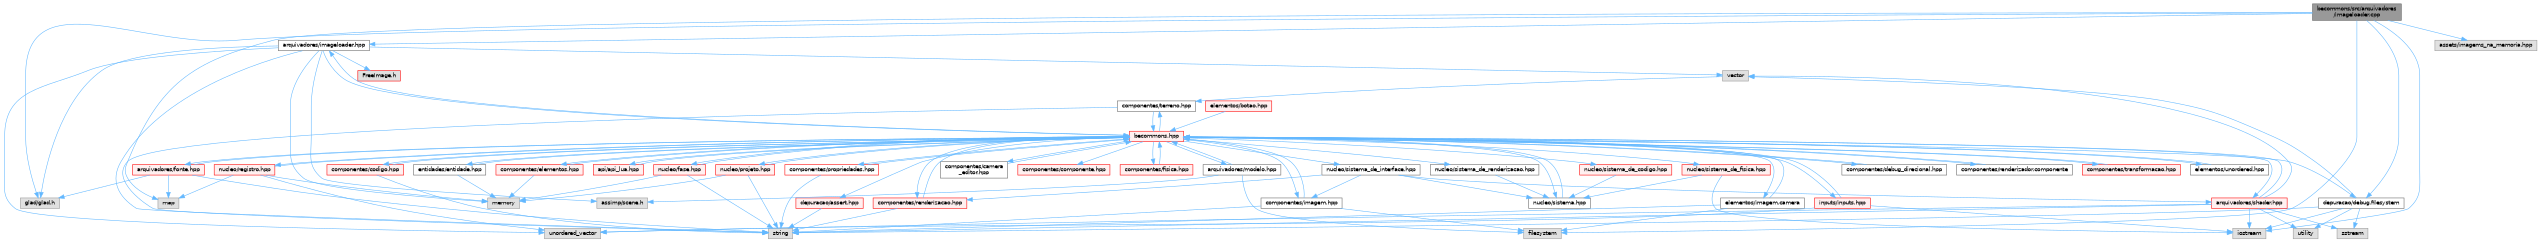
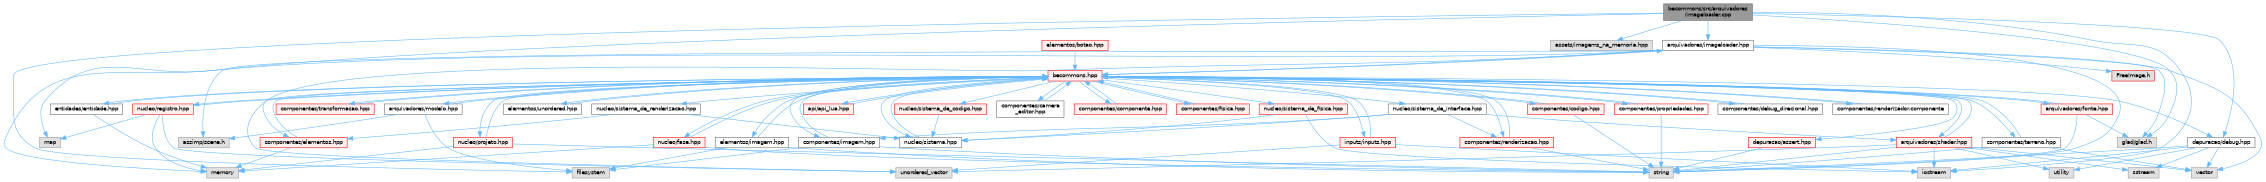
  digraph {
    node [color=red fillcolor="#FFF0F0" fontname=Helvetica fontsize=10 shape=box style=filled]
    edge [color=steelblue1 fontname=Helvetica fontsize=10 labelfontname=Helvetica labelfontsize=10 style=solid]
    n1 [color=gray40 fillcolor=grey60 fontcolor=black height=0.2 label="becommons/src/arquivadores\l/imageloader.cpp" width=0.4]
    n2 [color=grey40 fillcolor=white height=0.2 label="arquivadores/imageloader.hpp" width=0.4]
    n3 [color=grey60 fillcolor="#E0E0E0" height=0.2 label="glad/glad.h" width=0.4]
    n4 [color=grey60 fillcolor="#E0E0E0" height=0.2 label=map width=0.4]
    n5 [color=grey60 fillcolor="#E0E0E0" height=0.2 label=filesystem width=0.4]
    n6 [color=grey60 fillcolor="#E0E0E0" height=0.2 label=iostream width=0.4]
-   n7 [color=grey40 fillcolor=white height=0.2 label="depuracao/debug.filesystem" width=0.4]
+   n7 [color=grey40 fillcolor=white height=0.2 label="depuracao/debug.hpp" width=0.4]
    n8 [color=grey60 fillcolor="#E0E0E0" height=0.2 label="assets/imagems_na_memoria.hpp" width=0.4]
    n9 [color=grey60 fillcolor="#E0E0E0" height=0.2 label=string width=0.4]
    n10 [color=grey60 fillcolor="#E0E0E0" height=0.2 label=unordered_vector width=0.4]
    n11 [fillcolor="#E0E0E0" height=0.2 label="FreeImage.h" width=0.4]
    n12 [color=grey60 fillcolor="#E0E0E0" height=0.2 label="assimp/scene.h" width=0.4]
    n13 [color=grey60 fillcolor="#E0E0E0" height=0.2 label=vector width=0.4]
    n14 [color=grey60 fillcolor="#E0E0E0" height=0.2 label=memory width=0.4]
    n15 [height=0.2 label="becommons.hpp" width=0.4]
    n16 [color=grey60 fillcolor="#E0E0E0" height=0.2 label=sstream width=0.4]
    n17 [color=grey60 fillcolor="#E0E0E0" height=0.2 label=utility width=0.4]
    n18 [height=0.2 label="api/api_lua.hpp" width=0.4]
    n19 [height=0.2 label="arquivadores/fonte.hpp" width=0.4]
    n20 [color=grey40 fillcolor=white height=0.2 label="arquivadores/modelo.hpp" width=0.4]
    n21 [height=0.2 label="arquivadores/shader.hpp" width=0.4]
    n22 [height=0.2 label="componentes/elementos.hpp" width=0.4]
    n23 [color=grey40 fillcolor=white height=0.2 label="componentes/camera\l_editor.hpp" width=0.4]
    n24 [height=0.2 label="componentes/codigo.hpp" width=0.4]
    n25 [height=0.2 label="componentes/componente.hpp" width=0.4]
    n26 [height=0.2 label="componentes/fisica.hpp" width=0.4]
    n27 [color=grey40 fillcolor=white height=0.2 label="componentes/imagem.hpp" width=0.4]
    n28 [color=grey40 fillcolor=white height=0.2 label="componentes/debug_direcional.hpp" width=0.4]
    n29 [fillcolor=white height=0.2 label="componentes/propriedades.hpp" width=0.4]
    n30 [color=grey40 fillcolor=white height=0.2 label="componentes/renderizador.componente" width=0.4]
    n31 [color=grey40 fillcolor=white height=0.2 label="componentes/terreno.hpp" width=0.4]
    n32 [height=0.2 label="componentes/renderizacao.hpp" width=0.4]
    n33 [height=0.2 label="componentes/transformacao.hpp" width=0.4]
    n34 [height=0.2 label="depuracao/assert.hpp" width=0.4]
-   n35 [color=grey40 fillcolor=white height=0.2 label="elementos/imagem.camera" width=0.4]
+   n35 [color=grey40 fillcolor=white height=0.2 label="elementos/imagem.hpp" width=0.4]
    n36 [color=grey40 fillcolor=white height=0.2 label="elementos/unordered.hpp" width=0.4]
    n37 [color=grey40 fillcolor=white height=0.2 label="entidades/entidade.hpp" width=0.4]
    n38 [height=0.2 label="inputs/inputs.hpp" width=0.4]
    n39 [height=0.2 label="nucleo/fase.hpp" width=0.4]
    n40 [height=0.2 label="nucleo/projeto.hpp" width=0.4]
    n41 [height=0.2 label="nucleo/registro.hpp" width=0.4]
    n42 [color=grey40 fillcolor=white height=0.2 label="nucleo/sistema.hpp" width=0.4]
    n43 [height=0.2 label="nucleo/sistema_de_codigo.hpp" width=0.4]
    n44 [height=0.2 label="nucleo/sistema_de_fisica.hpp" width=0.4]
    n45 [color=grey40 fillcolor=white height=0.2 label="nucleo/sistema_de_interface.hpp" width=0.4]
    n46 [color=grey40 fillcolor=white height=0.2 label="nucleo/sistema_de_renderizacao.hpp" width=0.4]
    n47 [height=0.2 label="elementos/botao.hpp" width=0.4]
    n1 -> n2
    n1 -> n3
    n1 -> n4
    n1 -> n5
    n1 -> n6
    n1 -> n7
    n1 -> n8
    n2 -> n3
    n2 -> n9
    n2 -> n10
    n2 -> n11
    n2 -> n12
    n2 -> n13
    n2 -> n14
    n2 -> n15
    n7 -> n6
    n7 -> n9
    n7 -> n13
    n7 -> n16
    n7 -> n17
    n15 -> n2
    n15 -> n7
    n15 -> n18
    n15 -> n19
    n15 -> n20
    n15 -> n21
    n15 -> n22
    n15 -> n23
    n15 -> n24
    n15 -> n25
    n15 -> n26
    n15 -> n27
    n15 -> n28
    n15 -> n29
    n15 -> n30
    n15 -> n31
    n15 -> n32
    n15 -> n33
    n15 -> n34
    n15 -> n35
    n15 -> n36
    n15 -> n37
    n15 -> n38
    n15 -> n39
    n15 -> n40
    n15 -> n41
    n15 -> n42
    n15 -> n43
    n15 -> n44
    n15 -> n45
    n15 -> n46
    n18 -> n15
    n19 -> n3
-   n19 -> n4
    n19 -> n9
    n19 -> n15
    n20 -> n5
    n20 -> n12
    n20 -> n15
    n21 -> n6
    n21 -> n9
    n21 -> n10
    n21 -> n13
    n21 -> n15
    n21 -> n16
    n21 -> n17
    n22 -> n14
    n22 -> n15
    n23 -> n15
    n24 -> n9
    n24 -> n15
+   n25 -> n15
    n26 -> n15
    n27 -> n5
    n27 -> n9
    n27 -> n15
    n28 -> n15
    n29 -> n9
    n29 -> n15
    n30 -> n15
    n31 -> n9
-   n13 -> n31
+   n31 -> n13
    n31 -> n15
    n32 -> n9
    n32 -> n15
    n33 -> n15
    n34 -> n9
    n35 -> n5
    n35 -> n9
    n35 -> n15
    n36 -> n15
    n37 -> n14
    n37 -> n15
    n38 -> n6
    n38 -> n10
    n38 -> n15
    n39 -> n9
    n39 -> n14
    n39 -> n15
    n40 -> n9
    n40 -> n14
    n40 -> n15
    n41 -> n4
    n41 -> n10
    n41 -> n14
    n41 -> n15
    n42 -> n15
    n43 -> n42
    n44 -> n6
    n44 -> n42
    n45 -> n21
    n45 -> n27
    n45 -> n32
    n45 -> n42
+   n46 -> n22
    n46 -> n42
    n47 -> n15
  }
